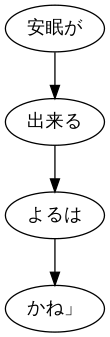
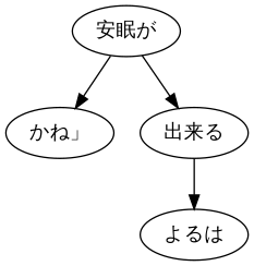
  digraph {
    n1 [label="よるは"]
    n2 [label="かね」"]
    n3 [label="安眠が"]
    n4 [label="出来る"]
-   n1 -> n2
+   n3 -> n2
    n3 -> n4
    n4 -> n1
  }
